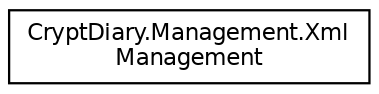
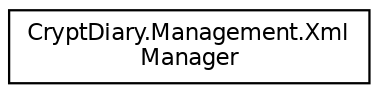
  digraph {
    rankdir=LR
-   n1 [color=black fillcolor=white fontname=Helvetica fontsize=10 height=0.2 label="CryptDiary.Management.Xml\lManagement" shape=record style=filled width=0.4]
+   n1 [color=black fillcolor=white fontname=Helvetica fontsize=10 height=0.2 label="CryptDiary.Management.Xml\lManager" shape=record style=filled width=0.4]
  }
